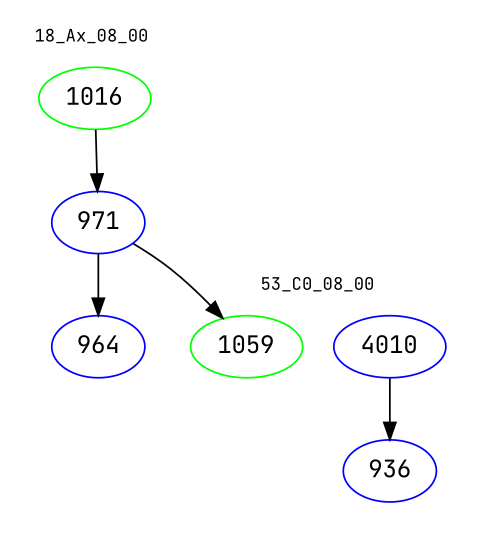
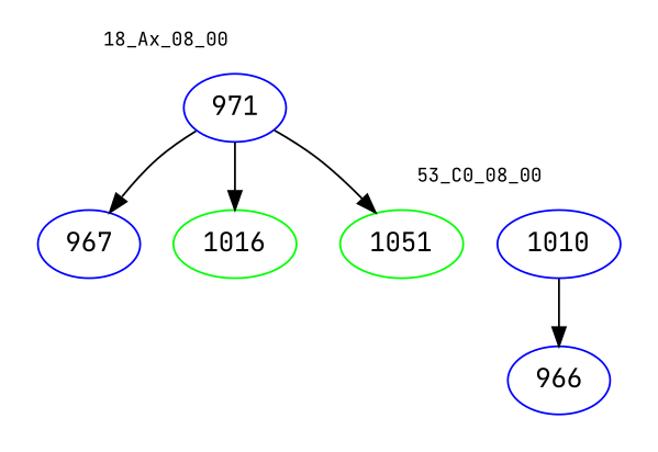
  digraph {
    fontname="JetBrains Mono"
    node [color=blue fontname="JetBrains Mono"]
    edge [color=black fontname="JetBrains Mono"]
    n1 [label=971]
-   n2 [label=964]
+   n2 [label=967]
    n3 [color=green label=1016]
-   n4 [label=4010]
-   n5 [label=936]
-   n6 [color=green label=1059]
+   n4 [label=1010]
+   n5 [label=966]
+   n6 [color=green label=1051]
    subgraph cluster_1 {
      color=white
      fontsize=10
      label="18_Ax_08_00"
      n1
      n2
      n3
    }
    subgraph cluster_2 {
      color=white
      fontsize=10
      label="53_C0_08_00"
      n4
      n5
      n6
    }
    n1 -> n2
-   n3 -> n1
+   n1 -> n3
    n1 -> n6
    n4 -> n5
  }
